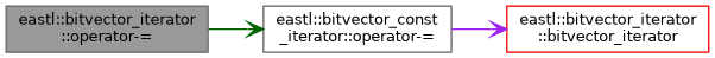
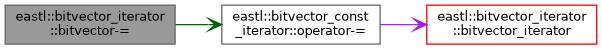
  digraph {
    rankdir=LR
    node [color=gray40 fillcolor=white fontname=Helvetica fontsize=10 shape=box style=filled]
    edge [arrowhead=vee fontname=Helvetica fontsize=10 labelfontname=Helvetica labelfontsize=10 style=solid]
-   n1 [fillcolor=grey60 fontcolor=black height=0.2 label="eastl::bitvector_iterator\l::operator-=" width=0.4]
+   n1 [fillcolor=grey60 fontcolor=black height=0.2 label="eastl::bitvector_iterator\l::bitvector-=" width=0.4]
    n2 [height=0.2 label="eastl::bitvector_const\l_iterator::operator-=" width=0.4]
    n3 [color=red height=0.2 label="eastl::bitvector_iterator\l::bitvector_iterator" width=0.4]
    n1 -> n2 [color=darkgreen]
    n2 -> n3 [color=purple]
  }
